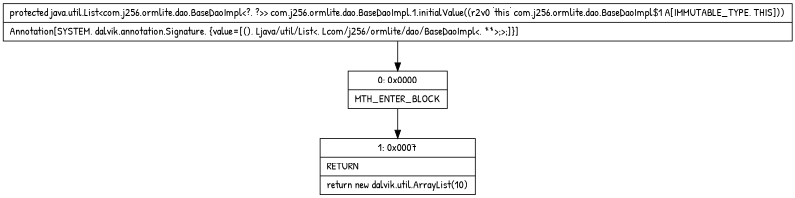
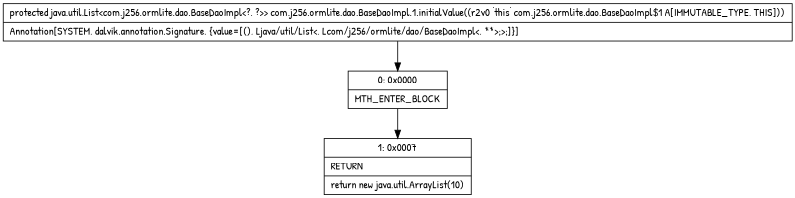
  digraph {
    fontname="Patrick Hand"
    node [shape=record fontname="Patrick Hand"]
    edge [fontname="Patrick Hand"]
    n1 [label="{0\:\ 0x0000|MTH_ENTER_BLOCK\l}"]
-   n2 [label="{1\:\ 0x0007|RETURN\l|return new dalvik.util.ArrayList(10)\l}"]
+   n2 [label="{1\:\ 0x0007|RETURN\l|return new java.util.ArrayList(10)\l}"]
    n3 [label="{protected java.util.List\<com.j256.ormlite.dao.BaseDaoImpl\<?, ?\>\> com.j256.ormlite.dao.BaseDaoImpl.1.initialValue((r2v0 'this' com.j256.ormlite.dao.BaseDaoImpl$1 A[IMMUTABLE_TYPE, THIS]))  | Annotation[SYSTEM, dalvik.annotation.Signature, \{value=[(), Ljava\/util\/List\<, Lcom\/j256\/ormlite\/dao\/BaseDaoImpl\<, **\>;\>;]\}]\l}"]
    n1 -> n2
    n3 -> n1
  }
